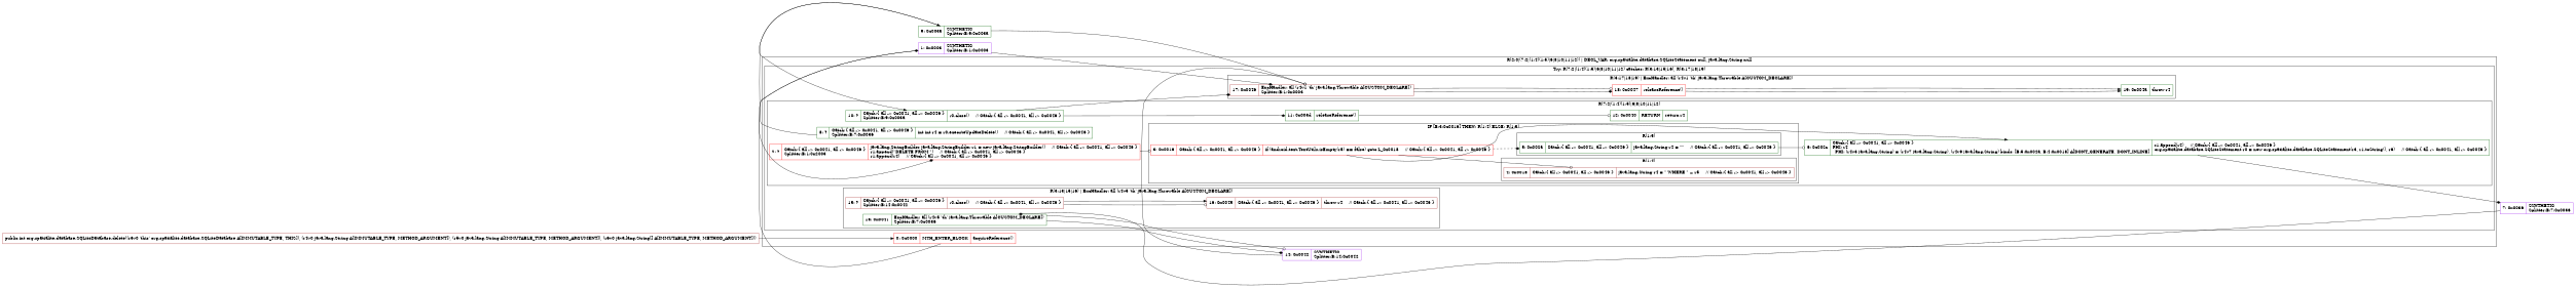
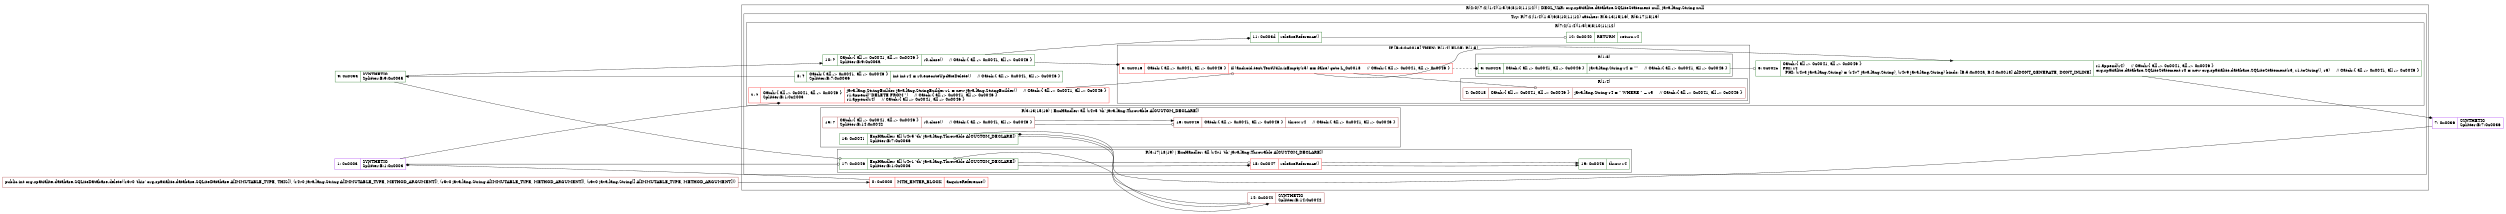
  digraph {
    rankdir=LR
    node [color=darkgreen shape=record]
    edge [arrowhead=odot]
    n1 [color=brown label="{4\:\ 0x0018|Catch:\{ all \-\> 0x0041, all \-\> 0x0046 \}\l|java.lang.String r4 = \" WHERE \" + r5     \/\/ Catch:\{ all \-\> 0x0041, all \-\> 0x0046 \}\l}"]
    n2 [label="{5\:\ 0x002a|Catch:\{ all \-\> 0x0041, all \-\> 0x0046 \}\l|java.lang.String r4 = \"\"     \/\/ Catch:\{ all \-\> 0x0041, all \-\> 0x0046 \}\l}"]
    n3 [color=red label="{3\:\ 0x0016|Catch:\{ all \-\> 0x0041, all \-\> 0x0046 \}\l|if (android.text.TextUtils.isEmpty(r5) == false) goto L_0x0018     \/\/ Catch:\{ all \-\> 0x0041, all \-\> 0x0046 \}\l}"]
    n4 [color=red label="{2\:\ ?|Catch:\{ all \-\> 0x0041, all \-\> 0x0046 \}\lSplitter:B:1:0x2003\l|java.lang.StringBuilder java.lang.StringBuilder r1 = new java.lang.StringBuilder()     \/\/ Catch:\{ all \-\> 0x0041, all \-\> 0x0046 \}\lr1.append(\"DELETE FROM \")     \/\/ Catch:\{ all \-\> 0x0041, all \-\> 0x0046 \}\lr1.append(r4)     \/\/ Catch:\{ all \-\> 0x0041, all \-\> 0x0046 \}\l}"]
    n5 [label="{6\:\ 0x002c|Catch:\{ all \-\> 0x0041, all \-\> 0x0046 \}\lPHI: r4 \l  PHI: (r4v3 java.lang.String) = (r4v7 java.lang.String), (r4v9 java.lang.String) binds: [B:5:0x002a, B:4:0x0018] A[DONT_GENERATE, DONT_INLINE]\l|r1.append(r4)     \/\/ Catch:\{ all \-\> 0x0041, all \-\> 0x0046 \}\lorg.spatialite.database.SQLiteStatement r0 = new org.spatialite.database.SQLiteStatement(r3, r1.toString(), r6)     \/\/ Catch:\{ all \-\> 0x0041, all \-\> 0x0046 \}\l}"]
    n6 [label="{8\:\ ?|Catch:\{ all \-\> 0x0041, all \-\> 0x0046 \}\lSplitter:B:7:0x0036\l|int int r4 = r0.executeUpdateDelete()     \/\/ Catch:\{ all \-\> 0x0041, all \-\> 0x0046 \}\l}"]
    n7 [label="{10\:\ ?|Catch:\{ all \-\> 0x0041, all \-\> 0x0046 \}\lSplitter:B:9:0x003a\l|r0.close()     \/\/ Catch:\{ all \-\> 0x0041, all \-\> 0x0046 \}\l}"]
    n8 [label="{11\:\ 0x003d|releaseReference()\l}"]
    n9 [label="{12\:\ 0x0040|RETURN\l|return r4\l}"]
    n10 [label="{13\:\ 0x0041|ExcHandler: all (r4v5 'th' java.lang.Throwable A[CUSTOM_DECLARE])\lSplitter:B:7:0x0036\l}"]
    n11 [color=brown label="{15\:\ ?|Catch:\{ all \-\> 0x0041, all \-\> 0x0046 \}\lSplitter:B:14:0x0042\l|r0.close()     \/\/ Catch:\{ all \-\> 0x0041, all \-\> 0x0046 \}\l}"]
    n12 [color=brown label="{16\:\ 0x0045|Catch:\{ all \-\> 0x0041, all \-\> 0x0046 \}\l|throw r4     \/\/ Catch:\{ all \-\> 0x0041, all \-\> 0x0046 \}\l}"]
-   n13 [color=brown label="{17\:\ 0x0046|ExcHandler: all (r4v1 'th' java.lang.Throwable A[CUSTOM_DECLARE])\lSplitter:B:1:0x0003\l}"]
+   n13 [label="{17\:\ 0x0046|ExcHandler: all (r4v1 'th' java.lang.Throwable A[CUSTOM_DECLARE])\lSplitter:B:1:0x0003\l}"]
    n14 [color=red label="{18\:\ 0x0047|releaseReference()\l}"]
    n15 [label="{19\:\ 0x004a|throw r4\l}"]
    n16 [color=red label="{0\:\ 0x0000|MTH_ENTER_BLOCK\l|acquireReference()\l}"]
    n17 [color=purple label="{7\:\ 0x0036|SYNTHETIC\lSplitter:B:7:0x0036\l}"]
    n18 [label="{9\:\ 0x003a|SYNTHETIC\lSplitter:B:9:0x003a\l}"]
-   n19 [color=purple label="{14\:\ 0x0042|SYNTHETIC\lSplitter:B:14:0x0042\l}"]
+   n19 [color=brown label="{14\:\ 0x0042|SYNTHETIC\lSplitter:B:14:0x0042\l}"]
    n20 [color=purple label="{1\:\ 0x0003|SYNTHETIC\lSplitter:B:1:0x0003\l}"]
    n21 [color=brown label="{public int org.spatialite.database.SQLiteDatabase.delete((r3v0 'this' org.spatialite.database.SQLiteDatabase A[IMMUTABLE_TYPE, THIS]), (r4v0 java.lang.String A[IMMUTABLE_TYPE, METHOD_ARGUMENT]), (r5v0 java.lang.String A[IMMUTABLE_TYPE, METHOD_ARGUMENT]), (r6v0 java.lang.String[] A[IMMUTABLE_TYPE, METHOD_ARGUMENT])) }"]
    subgraph cluster_1 {
      label="R(2:0|(7:2|(1:4)(1:5)|6|8|10|11|12)) | DECL_VAR: org.spatialite.database.SQLiteStatement null, java.lang.String null\l"
      n16
      subgraph cluster_2 {
        label="Try: R(7:2|(1:4)(1:5)|6|8|10|11|12) catches: R(3:13|15|16), R(3:17|18|19)"
        subgraph cluster_3 {
          label="R(7:2|(1:4)(1:5)|6|8|10|11|12)"
          n4
          n5
          n6
          n7
          n8
          n9
          subgraph cluster_4 {
            label="IF [B:3:0x0016] THEN: R(1:4) ELSE: R(1:5)"
            n3
            subgraph cluster_5 {
              label="R(1:4)"
              n1
            }
            subgraph cluster_6 {
              label="R(1:5)"
              n2
            }
          }
        }
        subgraph cluster_7 {
          label="R(3:13|15|16) | ExcHandler: all (r4v5 'th' java.lang.Throwable A[CUSTOM_DECLARE])\l"
          n10
          n11
          n12
        }
        subgraph cluster_8 {
          label="R(3:17|18|19) | ExcHandler: all (r4v1 'th' java.lang.Throwable A[CUSTOM_DECLARE])\l"
          n13
          n14
          n15
        }
      }
    }
    subgraph cluster_9 {
      label="R(3:13|15|16) | ExcHandler: all (r4v5 'th' java.lang.Throwable A[CUSTOM_DECLARE])\l"
    }
    subgraph cluster_10 {
      label="R(3:17|18|19) | ExcHandler: all (r4v1 'th' java.lang.Throwable A[CUSTOM_DECLARE])\l"
    }
    n2 -> n5
    n3 -> n1
    n3 -> n2 [arrowhead=diamond style=dashed]
    n3 -> n5 [arrowhead=normal]
    n4 -> n3
    n5 -> n17 [arrowhead=diamond]
    n6 -> n18 [arrowhead=normal]
    n7 -> n8 [arrowhead=diamond]
-   n7 -> n13 [arrowhead=diamond]
+   n7 -> n3 [arrowhead=diamond]
    n8 -> n9
    n10 -> n19 [arrowhead=diamond]
    n10 -> n19
    n11 -> n12
    n11 -> n12 [arrowhead=normal]
    n13 -> n14 [arrowhead=diamond]
    n13 -> n14
    n14 -> n15 [arrowhead=normal]
    n14 -> n15 [arrowhead=normal]
    n16 -> n20 [arrowhead=diamond]
    n17 -> n10 [arrowhead=diamond]
    n18 -> n7 [arrowhead=normal]
    n18 -> n13
    n19 -> n13
    n20 -> n4 [arrowhead=diamond]
-   n20 -> n13 [arrowhead=diamond]
+   n20 -> n13
    n21 -> n16 [arrowhead=normal]
  }
